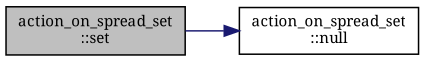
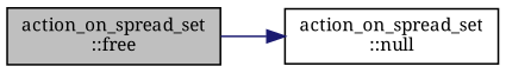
  digraph {
    rankdir=LR
    fontname="Noto Serif"
    node [color=black fontname="Noto Serif" fontsize=10 shape=record style=filled]
-   n1 [fillcolor=grey75 fontcolor=black height=0.2 label="action_on_spread_set\l::set" width=0.4]
+   n1 [fillcolor=grey75 fontcolor=black height=0.2 label="action_on_spread_set\l::free" width=0.4]
    n2 [fillcolor=white height=0.2 label="action_on_spread_set\l::null" width=0.4]
    n1 -> n2 [color=midnightblue fontname="Noto Serif" fontsize=10 labelfontname=Helvetica labelfontsize=10 style=solid]
  }
